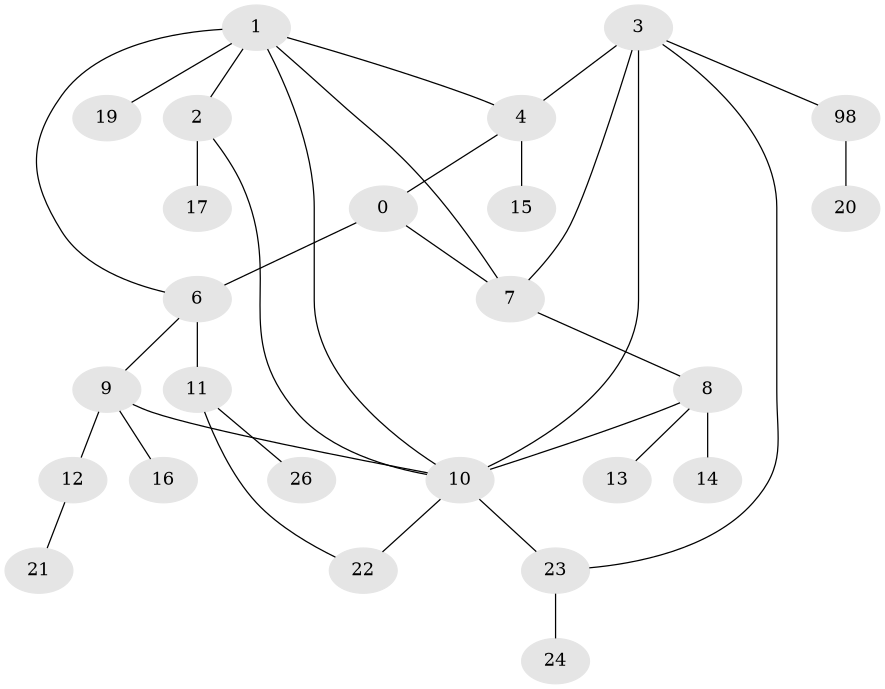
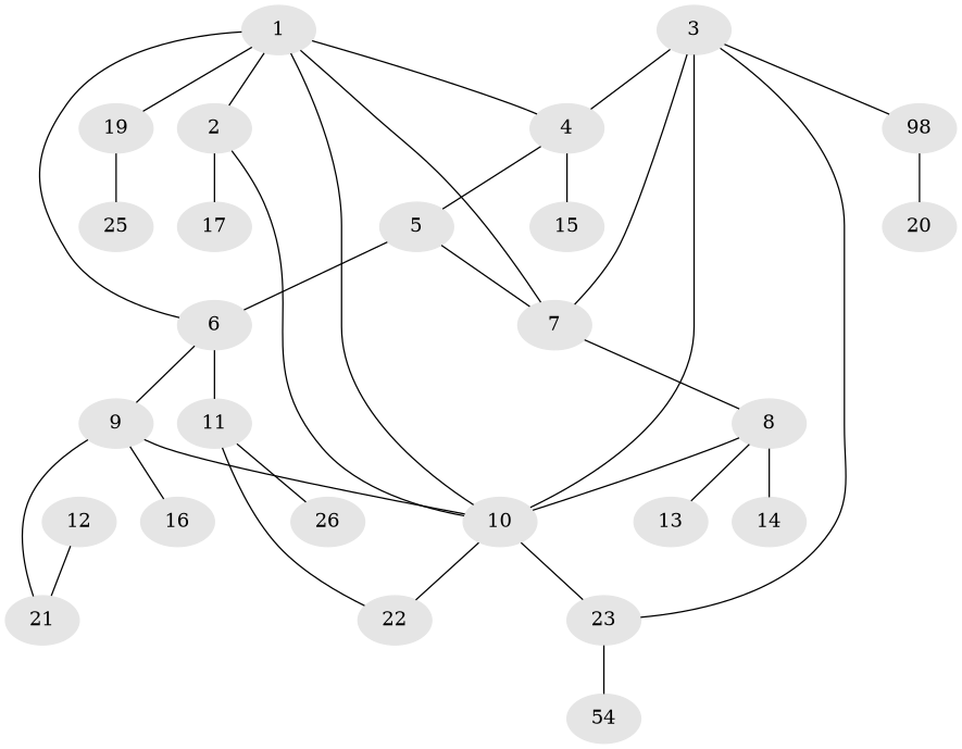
  graph {
    node [color=gray90 style=filled]
    edge [weight=1.0]
    1
    2
    4
    6
    7
    10
    19
    17
-   5 [label=0]
+   5
    15
    9
    11
    8
    23
    22
+   25
    3
    n18 [label=98]
    20
-   24
+   24 [label=54]
    12
    16
    26
    13
    14
    21
    1 -- 2
    1 -- 4
    1 -- 6
    1 -- 7
    1 -- 10
    1 -- 19
    2 -- 10
    2 -- 17 [weight=4.0]
    4 -- 5
    4 -- 15
    6 -- 9
    6 -- 11
    7 -- 8
    10 -- 23
    10 -- 22
+   19 -- 25
    5 -- 6 [weight=4.0]
    5 -- 7
    9 -- 10
-   9 -- 12
+   9 -- 21
    9 -- 16
    11 -- 22
    11 -- 26
    8 -- 10
    8 -- 13
    8 -- 14
    23 -- 24
    3 -- 4
    3 -- 7
    3 -- 10 [weight=2.0]
    3 -- 23
    3 -- n18
    n18 -- 20
    12 -- 21
  }
